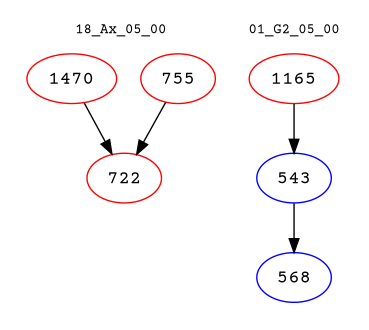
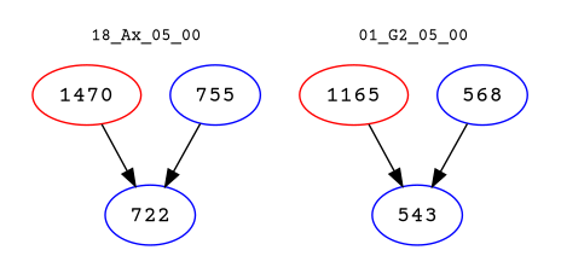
  digraph {
    fontname="Courier Prime"
    node [color=blue fontname="Courier Prime"]
    edge [color=black fontname="Courier Prime"]
-   n1 [color=red label=755]
-   n2 [color=red label=722]
+   n1 [label=755]
+   n2 [label=722]
    n3 [color=red label=1470]
    n4 [label=568]
    n5 [label=543]
    n6 [color=red label=1165]
    subgraph cluster_1 {
      color=white
      fontsize=10
      label="18_Ax_05_00"
      n1
      n2
      n3
    }
    subgraph cluster_2 {
      color=white
      fontsize=10
      label="01_G2_05_00"
      n4
      n5
      n6
    }
    n1 -> n2
    n3 -> n2
-   n5 -> n4
+   n4 -> n5
    n6 -> n5
  }
